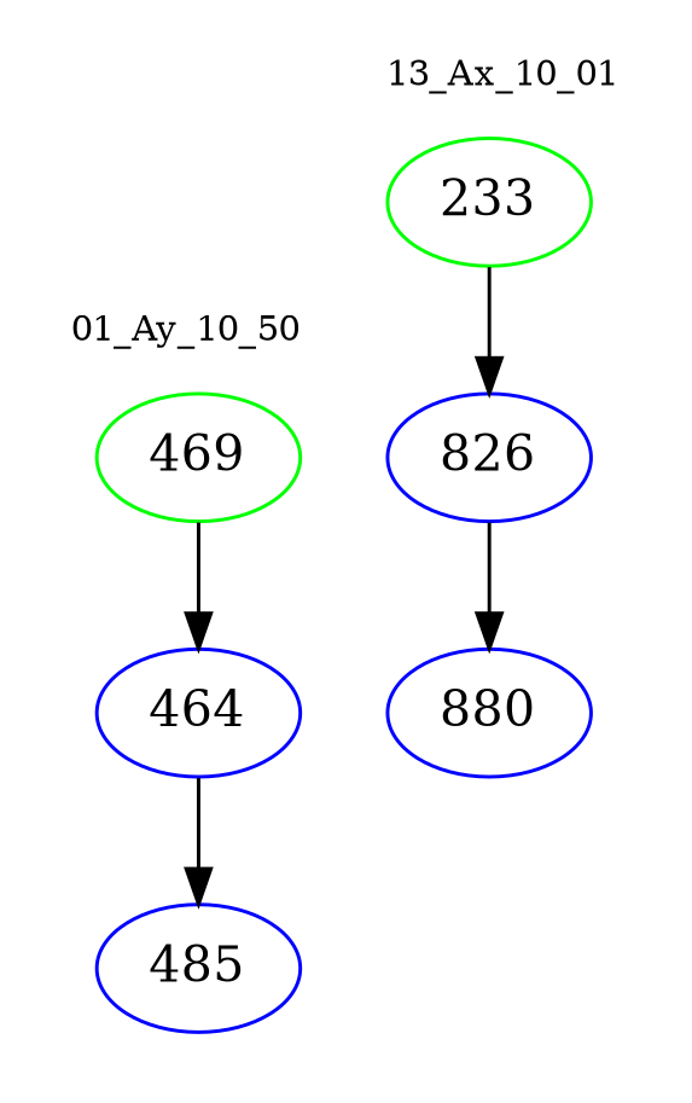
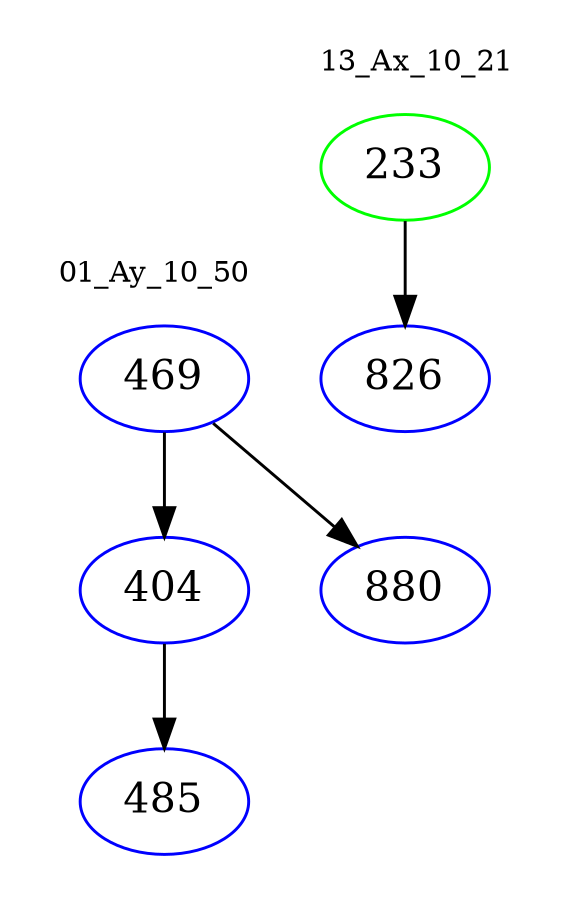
  digraph {
    node [color=blue]
    edge [color=black]
-   n1 [color=green label=469]
-   n2 [label=464]
+   n1 [label=469]
+   n2 [label=404]
    n3 [label=485]
    n4 [color=green label=233]
    n5 [label=826]
    n6 [label=880]
    subgraph cluster_1 {
      color=white
      fontsize=10
      label="01_Ay_10_50"
      n1
      n2
      n3
    }
    subgraph cluster_2 {
      color=white
      fontsize=10
-     label="13_Ax_10_01"
+     label="13_Ax_10_21"
      n4
      n5
      n6
    }
    n1 -> n2
    n2 -> n3
    n4 -> n5
-   n5 -> n6
+   n1 -> n6
  }
